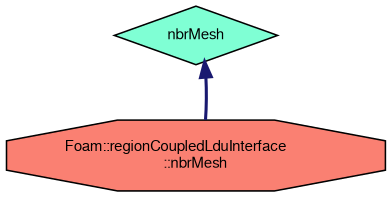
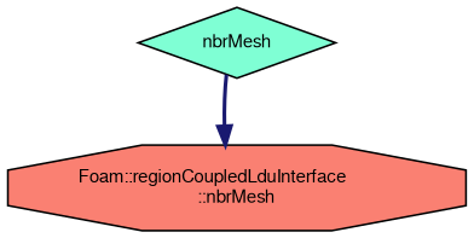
  digraph {
    rankdir=TB
    node [color=black fontname=FreeSans fontsize=10 style=filled]
    n1 [fillcolor=aquamarine fontcolor=black height=0.2 label=nbrMesh shape=diamond width=0.4]
    n2 [height=0.2 label="Foam::regionCoupledLduInterface\l::nbrMesh" shape=octagon width=0.4 fillcolor=salmon]
-   n2 -> n1 [color=midnightblue fontname=FreeSans fontsize=10 labelfontname=FreeSans labelfontsize=10 style=bold]
+   n1 -> n2 [color=midnightblue fontname=FreeSans fontsize=10 labelfontname=FreeSans labelfontsize=10 style=bold]
  }
